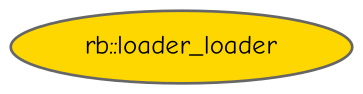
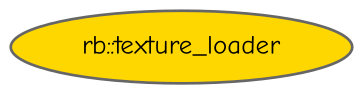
  digraph {
    rankdir=LR
    fontname="Comic Neue"
-   n1 [color=grey40 fillcolor=gold fontname="Comic Neue" fontsize=10 height=0.2 label="rb::loader_loader" shape=ellipse style=filled width=0.4]
+   n1 [color=grey40 fillcolor=gold fontname="Comic Neue" fontsize=10 height=0.2 label="rb::texture_loader" shape=ellipse style=filled width=0.4]
  }
